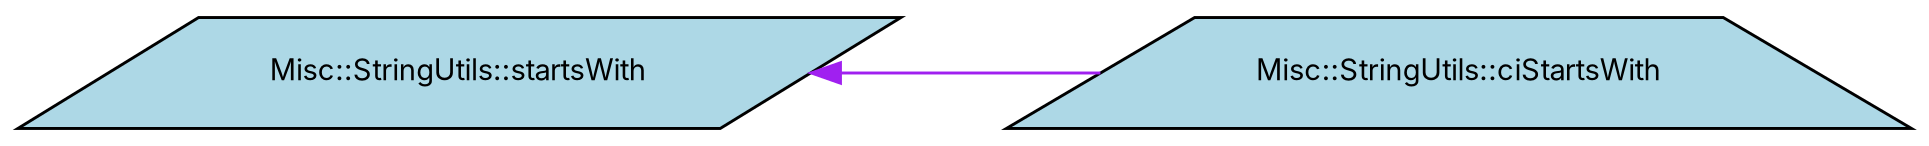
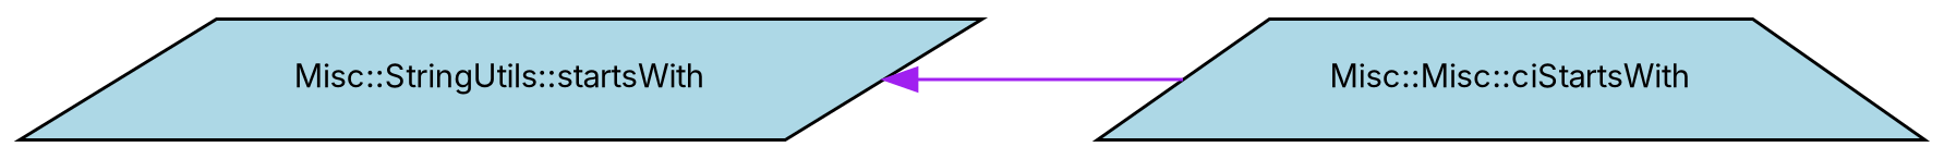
  digraph {
    rankdir=LR
    fontname=Inter
    node [color=black fillcolor=lightblue fontname=Inter fontsize=10 style=filled]
    n1 [fontcolor=black height=0.2 label="Misc::StringUtils::startsWith" shape=parallelogram width=0.4]
-   n2 [height=0.2 label="Misc::StringUtils::ciStartsWith" shape=trapezium width=0.4]
+   n2 [height=0.2 label="Misc::Misc::ciStartsWith" shape=trapezium width=0.4]
    n1 -> n2 [color=purple dir=back fontname=Inter fontsize=10 labelfontname=Helvetica labelfontsize=10 style=solid]
  }
